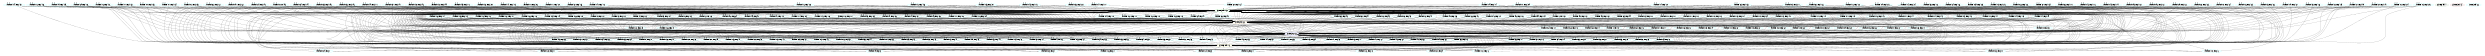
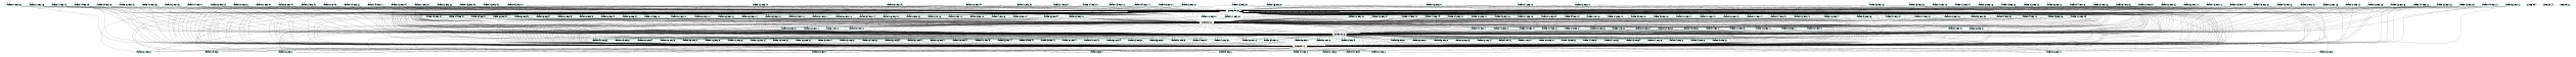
  graph {
    node [color=cyan]
    n1 [label="VarName('t8',temp).0"]
    n2 [label="VarName('t129',temp).1"]
    n3 [label="VarName('t128',temp).2"]
    n4 [label="VarName('t9',temp).3"]
    n5 [label="VarName('t125',temp).4"]
    n6 [label="VarName('t124',temp).5"]
    n7 [label="VarName('t127',temp).6"]
    n8 [color=forestgreen label="ASMReg('edi').7"]
    n9 [label="VarName('t121',temp).8"]
    n10 [label="VarName('t120',temp).9"]
    n11 [label="VarName('t123',temp).10"]
    n12 [label="VarName('t122',temp).11"]
    n13 [label="VarName('t181',temp).12"]
    n14 [color=yellow label="ASMReg('edx').13"]
    n15 [label="VarName('t32',temp).14"]
    n16 [label="VarName('t58',temp).15"]
    n17 [label="VarName('t59',temp).16"]
    n18 [label="VarName('t56',temp).17"]
    n19 [label="VarName('t57',temp).18"]
    n20 [label="VarName('t54',temp).19"]
    n21 [label="VarName('t55',temp).20"]
    n22 [label="VarName('t52',temp).21"]
    n23 [label="VarName('t53',temp).22"]
    n24 [label="VarName('t50',temp).23"]
    n25 [label="VarName('t51',temp).24"]
    n26 [label="VarName('t0',temp).25"]
    n27 [label="VarName('a',user).26"]
    n28 [label="VarName('t1',temp).27"]
    n29 [label="VarName('t200',temp).28"]
    n30 [label="VarName('t201',temp).29"]
    n31 [label="VarName('t202',temp).30"]
    n32 [label="VarName('t203',temp).31"]
    n33 [label="VarName('t126',temp).32"]
    n34 [label="VarName('t101',temp).33"]
    n35 [label="VarName('t138',temp).34"]
    n36 [label="VarName('t139',temp).35"]
    n37 [label="VarName('t136',temp).36"]
    n38 [label="VarName('t137',temp).37"]
    n39 [label="VarName('t134',temp).38"]
    n40 [label="VarName('t135',temp).39"]
    n41 [label="VarName('t132',temp).40"]
    n42 [label="VarName('t133',temp).41"]
    n43 [label="VarName('t130',temp).42"]
    n44 [label="VarName('t131',temp).43"]
    n45 [label="VarName('t38',temp).44"]
    n46 [label="VarName('t39',temp).45"]
    n47 [label="VarName('t30',temp).46"]
    n48 [label="VarName('t31',temp).47"]
    n49 [label="VarName('t190',temp).48"]
    n50 [label="VarName('t33',temp).49"]
    n51 [label="VarName('t34',temp).50"]
    n52 [label="VarName('t35',temp).51"]
+   n53 [label="VarName('t36',temp).52"]
    n54 [label="VarName('t37',temp).53"]
    n55 [label="VarName('t49',temp).54"]
    n56 [label="VarName('t48',temp).55"]
    n57 [label="VarName('t45',temp).56"]
    n58 [label="VarName('t44',temp).57"]
    n59 [label="VarName('t47',temp).58"]
    n60 [label="VarName('t46',temp).59"]
    n61 [label="VarName('t41',temp).60"]
    n62 [label="VarName('t40',temp).61"]
    n63 [label="VarName('t43',temp).62"]
    n64 [label="VarName('t42',temp).63"]
    n65 [color=brown label="ASMReg('esi').64"]
    n66 [label="VarName('t192',temp).65"]
    n67 [label="ASMReg('ebx').66"]
    n68 [label="VarName('t189',temp).67"]
    n69 [color=blue label="ASMReg('esp').68"]
    n70 [label="VarName('t187',temp).69"]
    n71 [label="VarName('t186',temp).70"]
    n72 [label="VarName('t185',temp).71"]
    n73 [label="VarName('t184',temp).72"]
    n74 [label="VarName('t183',temp).73"]
    n75 [label="VarName('t182',temp).74"]
    n76 [label="VarName('z',user).75"]
    n77 [label="VarName('t180',temp).76"]
    n78 [label="VarName('t107',temp).77"]
    n79 [label="VarName('t106',temp).78"]
    n80 [label="VarName('t105',temp).79"]
    n81 [label="VarName('t104',temp).80"]
    n82 [label="VarName('t103',temp).81"]
    n83 [label="VarName('t102',temp).82"]
    n84 [label="VarName('b',user).83"]
    n85 [label="VarName('t100',temp).84"]
    n86 [label="VarName('t109',temp).85"]
    n87 [label="VarName('t108',temp).86"]
    n88 [label="VarName('t7',temp).87"]
    n89 [color=orange label="ASMReg('ecx').88"]
    n90 [label="VarName('t198',temp).89"]
    n91 [label="VarName('t199',temp).90"]
    n92 [label="VarName('t69',temp).91"]
    n93 [label="VarName('t68',temp).92"]
    n94 [label="VarName('t63',temp).93"]
    n95 [label="VarName('t62',temp).94"]
    n96 [label="VarName('t61',temp).95"]
    n97 [label="VarName('t60',temp).96"]
    n98 [label="VarName('t67',temp).97"]
    n99 [label="VarName('t66',temp).98"]
    n100 [label="VarName('t65',temp).99"]
    n101 [label="VarName('t64',temp).100"]
    n102 [label="VarName('t110',temp).101"]
    n103 [label="VarName('t111',temp).102"]
    n104 [label="VarName('t112',temp).103"]
    n105 [label="VarName('t113',temp).104"]
    n106 [label="VarName('t114',temp).105"]
    n107 [label="VarName('t115',temp).106"]
-   n108 [label="ASMReg('t116',temp).107"]
+   n108 [label="VarName('t116',temp).107"]
    n109 [label="VarName('t117',temp).108"]
    n110 [label="VarName('t118',temp).109"]
    n111 [label="VarName('t119',temp).110"]
    n112 [label="VarName('t161',temp).111"]
    n113 [label="VarName('t160',temp).112"]
    n114 [label="VarName('t163',temp).113"]
    n115 [label="VarName('t162',temp).114"]
    n116 [label="VarName('t165',temp).115"]
    n117 [label="VarName('t164',temp).116"]
    n118 [label="VarName('t167',temp).117"]
    n119 [label="VarName('t166',temp).118"]
    n120 [label="VarName('t169',temp).119"]
    n121 [label="VarName('t168',temp).120"]
    n122 [label="VarName('t2',temp).121"]
    n123 [label="VarName('t3',temp).122"]
    n124 [label="VarName('t4',temp).123"]
    n125 [label="VarName('t5',temp).124"]
    n126 [label="VarName('t6',temp).125"]
    n127 [label="VarName('y',user).126"]
    n128 [label="VarName('t148',temp).127"]
    n129 [label="VarName('t98',temp).128"]
    n130 [label="VarName('t99',temp).129"]
    n131 [label="VarName('c',user).130"]
    n132 [label="VarName('t92',temp).131"]
    n133 [label="VarName('t93',temp).132"]
    n134 [label="VarName('t90',temp).133"]
    n135 [label="VarName('t91',temp).134"]
    n136 [label="VarName('t96',temp).135"]
    n137 [label="VarName('t97',temp).136"]
    n138 [label="VarName('t94',temp).137"]
    n139 [label="VarName('t95',temp).138"]
    n140 [label="VarName('t172',temp).139"]
    n141 [label="VarName('t173',temp).140"]
    n142 [label="VarName('t170',temp).141"]
    n143 [label="VarName('t171',temp).142"]
    n144 [label="VarName('t176',temp).143"]
    n145 [label="VarName('t177',temp).144"]
    n146 [label="VarName('t174',temp).145"]
    n147 [label="VarName('t175',temp).146"]
    n148 [label="VarName('t178',temp).147"]
    n149 [label="VarName('t179',temp).148"]
    n150 [label="VarName('t74',temp).149"]
    n151 [color=green label="ASMReg('eax').150"]
    n152 [label="VarName('t76',temp).151"]
    n153 [label="VarName('t77',temp).152"]
    n154 [label="VarName('t70',temp).153"]
    n155 [label="VarName('t71',temp).154"]
    n156 [label="VarName('t72',temp).155"]
    n157 [label="VarName('t73',temp).156"]
    n158 [label="VarName('t144',temp).157"]
    n159 [label="VarName('t78',temp).158"]
    n160 [label="VarName('t79',temp).159"]
    n161 [label="VarName('t89',temp).160"]
    n162 [label="VarName('t88',temp).161"]
    n163 [label="VarName('t191',temp).162"]
    n164 [label="VarName('t81',temp).163"]
    n165 [label="VarName('t80',temp).164"]
    n166 [label="VarName('t83',temp).165"]
    n167 [label="VarName('t82',temp).166"]
    n168 [label="VarName('t85',temp).167"]
    n169 [label="VarName('t84',temp).168"]
    n170 [label="VarName('t87',temp).169"]
    n171 [label="VarName('t86',temp).170"]
    n172 [label="VarName('t149',temp).171"]
    n173 [label="VarName('t193',temp).172"]
    n174 [label="VarName('t143',temp).173"]
    n175 [label="VarName('t194',temp).174"]
    n176 [label="VarName('t141',temp).175"]
    n177 [label="VarName('t140',temp).176"]
    n178 [label="VarName('t147',temp).177"]
    n179 [label="VarName('t146',temp).178"]
    n180 [label="VarName('t145',temp).179"]
    n181 [label="VarName('t195',temp).180"]
    n182 [label="VarName('t196',temp).181"]
    n183 [label="VarName('t29',temp).182"]
    n184 [label="VarName('t28',temp).183"]
    n185 [label="VarName('t27',temp).184"]
    n186 [label="VarName('t26',temp).185"]
    n187 [label="VarName('t25',temp).186"]
    n188 [label="VarName('t197',temp).187"]
    n189 [label="VarName('t23',temp).188"]
    n190 [label="VarName('t22',temp).189"]
    n191 [label="VarName('t21',temp).190"]
    n192 [label="VarName('t20',temp).191"]
    n193 [label="VarName('t24',temp).192"]
    n194 [label="VarName('x',user).193"]
    n195 [label="VarName('t154',temp).194"]
    n196 [label="VarName('t155',temp).195"]
    n197 [label="VarName('t156',temp).196"]
    n198 [label="VarName('t157',temp).197"]
    n199 [label="VarName('t150',temp).198"]
    n200 [label="VarName('t151',temp).199"]
    n201 [label="VarName('t152',temp).200"]
    n202 [label="VarName('t153',temp).201"]
    n203 [label="VarName('t158',temp).202"]
    n204 [label="VarName('t159',temp).203"]
    n205 [label="VarName('t12',temp).204"]
    n206 [label="VarName('t13',temp).205"]
    n207 [label="VarName('t10',temp).206"]
    n208 [label="VarName('t11',temp).207"]
    n209 [label="VarName('t16',temp).208"]
    n210 [label="VarName('t17',temp).209"]
    n211 [label="VarName('t14',temp).210"]
    n212 [label="VarName('t15',temp).211"]
    n213 [label="VarName('t18',temp).212"]
    n214 [label="VarName('t19',temp).213"]
    n215 [label="VarName('t142',temp).214"]
    n216 [label="VarName('t75',temp).215"]
    n217 [label="VarName('t188',temp).216"]
    n14 -- n1
    n14 -- n2
    n14 -- n3
    n14 -- n4
    n14 -- n5
    n14 -- n6
    n14 -- n7
    n14 -- n9
    n14 -- n10
    n14 -- n11
    n14 -- n12
    n14 -- n13
    n15 -- n14
    n16 -- n14
    n17 -- n14
    n18 -- n14
    n19 -- n14
    n20 -- n14
    n21 -- n14
    n22 -- n14
    n23 -- n14
    n24 -- n14
    n25 -- n14
    n26 -- n14
    n27 -- n14
    n28 -- n14
    n29 -- n14
    n30 -- n14
    n31 -- n14
    n32 -- n14
    n33 -- n14
    n34 -- n14
    n35 -- n14
    n36 -- n14
    n37 -- n14
    n38 -- n14
    n39 -- n14
    n40 -- n14
    n41 -- n14
    n42 -- n14
    n43 -- n14
    n44 -- n14
    n45 -- n14
    n46 -- n14
    n47 -- n14
    n48 -- n14
    n49 -- n14
    n50 -- n14
    n51 -- n14
    n52 -- n14
+   n53 -- n14
    n54 -- n14
    n55 -- n14
    n56 -- n14
    n57 -- n14
    n58 -- n14
    n59 -- n14
    n60 -- n14
    n61 -- n14
    n62 -- n14
    n63 -- n14
    n64 -- n14
    n66 -- n14
    n68 -- n14
    n69 -- n1
    n69 -- n2
    n69 -- n3
    n69 -- n4
    n69 -- n5
    n69 -- n6
    n69 -- n7
    n69 -- n9
    n69 -- n10
    n69 -- n11
    n69 -- n12
    n69 -- n13
    n69 -- n14
    n69 -- n15
    n69 -- n16
    n69 -- n17
    n69 -- n18
    n69 -- n19
    n69 -- n20
    n69 -- n21
    n69 -- n22
    n69 -- n23
    n69 -- n24
    n69 -- n25
    n69 -- n27
    n69 -- n28
    n69 -- n29
    n69 -- n30
    n69 -- n31
    n69 -- n32
    n69 -- n33
    n69 -- n34
    n69 -- n35
    n69 -- n36
    n69 -- n37
    n69 -- n38
    n69 -- n39
    n69 -- n40
    n69 -- n41
    n69 -- n42
    n69 -- n43
    n69 -- n44
    n69 -- n45
    n69 -- n46
    n69 -- n47
    n69 -- n48
    n69 -- n49
    n69 -- n50
    n69 -- n51
    n69 -- n52
    n69 -- n54
    n69 -- n55
    n69 -- n56
    n69 -- n57
    n69 -- n58
    n69 -- n59
    n69 -- n60
    n69 -- n61
    n69 -- n62
    n69 -- n63
    n69 -- n64
    n69 -- n66
    n69 -- n68
    n69 -- n69
    n70 -- n14
    n70 -- n69
    n71 -- n14
    n71 -- n69
    n72 -- n14
    n72 -- n69
    n73 -- n14
    n73 -- n69
    n74 -- n14
    n74 -- n69
    n75 -- n14
    n75 -- n69
    n76 -- n14
    n76 -- n69
    n77 -- n14
    n77 -- n69
    n78 -- n14
    n78 -- n69
    n79 -- n14
    n79 -- n69
    n80 -- n14
    n80 -- n69
    n81 -- n14
    n81 -- n69
    n82 -- n14
    n82 -- n69
    n83 -- n14
    n83 -- n69
    n84 -- n14
    n84 -- n69
    n85 -- n14
    n85 -- n69
    n86 -- n14
    n86 -- n69
    n87 -- n14
    n87 -- n69
    n88 -- n14
    n88 -- n69
    n89 -- n1
    n89 -- n2
    n89 -- n3
    n89 -- n4
    n89 -- n5
    n89 -- n6
    n89 -- n7
    n89 -- n9
    n89 -- n10
    n89 -- n11
    n89 -- n12
    n89 -- n13
    n89 -- n15
    n89 -- n16
    n89 -- n17
    n89 -- n18
    n89 -- n19
    n89 -- n20
    n89 -- n21
    n89 -- n22
    n89 -- n23
    n89 -- n24
    n89 -- n25
    n89 -- n26
    n89 -- n27
    n89 -- n28
    n89 -- n29
    n89 -- n30
    n89 -- n31
    n89 -- n32
    n89 -- n33
    n89 -- n34
    n89 -- n35
    n89 -- n36
    n89 -- n37
    n89 -- n38
    n89 -- n39
    n89 -- n40
    n89 -- n41
    n89 -- n42
    n89 -- n43
    n89 -- n44
    n89 -- n45
    n89 -- n46
    n89 -- n47
    n89 -- n48
    n89 -- n49
    n89 -- n50
    n89 -- n51
    n89 -- n52
+   n89 -- n53
    n89 -- n54
    n89 -- n55
    n89 -- n56
    n89 -- n57
    n89 -- n58
    n89 -- n59
    n89 -- n60
    n89 -- n61
    n89 -- n62
    n89 -- n63
    n89 -- n64
    n89 -- n66
    n89 -- n68
    n89 -- n69
    n89 -- n70
    n89 -- n71
    n89 -- n72
    n89 -- n73
    n89 -- n74
    n89 -- n75
    n89 -- n76
    n89 -- n77
    n89 -- n78
    n89 -- n79
    n89 -- n80
    n89 -- n81
    n89 -- n82
    n89 -- n83
    n89 -- n84
    n89 -- n85
    n89 -- n86
    n89 -- n87
    n89 -- n88
    n90 -- n14
    n90 -- n69
    n90 -- n89
    n91 -- n14
    n91 -- n69
    n91 -- n89
    n92 -- n14
    n92 -- n69
    n92 -- n89
    n93 -- n14
    n93 -- n69
    n93 -- n89
    n94 -- n14
    n94 -- n69
    n94 -- n89
    n95 -- n14
    n95 -- n69
    n95 -- n89
    n96 -- n14
    n96 -- n69
    n96 -- n89
    n97 -- n14
    n97 -- n69
    n97 -- n89
    n98 -- n14
    n98 -- n69
    n98 -- n89
    n99 -- n14
    n99 -- n69
    n99 -- n89
    n100 -- n14
    n100 -- n69
    n100 -- n89
    n101 -- n14
    n101 -- n69
    n101 -- n89
    n102 -- n14
    n102 -- n69
    n102 -- n89
    n103 -- n14
    n103 -- n69
    n103 -- n89
    n104 -- n14
    n104 -- n69
    n104 -- n89
    n105 -- n14
    n105 -- n69
    n105 -- n89
    n106 -- n14
    n106 -- n69
    n106 -- n89
    n107 -- n14
    n107 -- n69
    n107 -- n89
    n108 -- n14
    n108 -- n69
    n108 -- n89
    n109 -- n14
    n109 -- n69
    n109 -- n89
    n110 -- n14
    n110 -- n69
    n110 -- n89
    n111 -- n14
    n111 -- n69
    n111 -- n89
    n112 -- n14
    n112 -- n69
    n112 -- n89
    n113 -- n14
    n113 -- n69
    n113 -- n89
    n114 -- n14
    n114 -- n69
    n114 -- n89
    n115 -- n14
    n115 -- n69
    n115 -- n89
    n116 -- n14
    n116 -- n69
    n116 -- n89
    n117 -- n14
    n117 -- n69
    n117 -- n89
    n118 -- n14
    n118 -- n69
    n118 -- n89
    n119 -- n14
    n119 -- n69
    n119 -- n89
    n120 -- n14
    n120 -- n69
    n120 -- n89
    n121 -- n14
    n121 -- n69
    n121 -- n89
    n122 -- n14
    n122 -- n69
    n122 -- n89
    n123 -- n14
    n123 -- n69
    n123 -- n89
    n124 -- n14
    n124 -- n69
    n124 -- n89
    n125 -- n14
    n125 -- n69
    n125 -- n89
    n126 -- n14
    n126 -- n69
    n126 -- n89
    n127 -- n14
    n127 -- n69
    n127 -- n89
    n128 -- n14
    n128 -- n69
    n128 -- n89
    n129 -- n14
    n129 -- n69
    n129 -- n89
    n130 -- n14
    n130 -- n69
    n130 -- n89
    n131 -- n14
    n131 -- n69
    n131 -- n89
    n132 -- n14
    n132 -- n69
    n132 -- n89
    n133 -- n14
    n133 -- n69
    n133 -- n89
    n134 -- n14
    n134 -- n69
    n134 -- n89
    n135 -- n14
    n135 -- n69
    n135 -- n89
    n136 -- n14
    n136 -- n69
    n136 -- n89
    n137 -- n14
    n137 -- n69
    n137 -- n89
    n138 -- n14
    n138 -- n69
    n138 -- n89
    n139 -- n14
    n139 -- n69
    n139 -- n89
    n140 -- n14
    n140 -- n69
    n140 -- n89
    n141 -- n14
    n141 -- n69
    n141 -- n89
    n142 -- n14
    n142 -- n69
    n142 -- n89
    n143 -- n14
    n143 -- n69
    n143 -- n89
    n144 -- n14
    n144 -- n69
    n144 -- n89
    n145 -- n14
    n145 -- n69
    n145 -- n89
    n146 -- n14
    n146 -- n69
    n146 -- n89
    n147 -- n14
    n147 -- n69
    n147 -- n89
    n148 -- n14
    n148 -- n69
    n148 -- n89
    n149 -- n14
    n149 -- n69
    n149 -- n89
    n150 -- n14
    n150 -- n69
    n150 -- n89
    n151 -- n1
    n151 -- n2
    n151 -- n3
    n151 -- n4
    n151 -- n5
    n151 -- n6
    n151 -- n7
    n151 -- n9
    n151 -- n10
    n151 -- n11
    n151 -- n12
    n151 -- n13
    n151 -- n14
    n151 -- n15
    n151 -- n16
    n151 -- n17
    n151 -- n18
    n151 -- n19
    n151 -- n20
    n151 -- n21
    n151 -- n22
    n151 -- n23
    n151 -- n24
    n151 -- n25
    n151 -- n26
    n151 -- n27
    n151 -- n28
    n151 -- n29
    n151 -- n30
    n151 -- n31
    n151 -- n32
    n151 -- n33
    n151 -- n34
    n151 -- n35
    n151 -- n36
    n151 -- n37
    n151 -- n38
    n151 -- n39
    n151 -- n40
    n151 -- n41
    n151 -- n42
    n151 -- n43
    n151 -- n44
    n151 -- n45
    n151 -- n46
    n151 -- n47
    n151 -- n48
    n151 -- n49
    n151 -- n50
    n151 -- n51
    n151 -- n52
+   n151 -- n53
    n151 -- n54
    n151 -- n55
    n151 -- n56
    n151 -- n57
    n151 -- n58
    n151 -- n59
    n151 -- n60
    n151 -- n61
    n151 -- n62
    n151 -- n63
    n151 -- n64
    n151 -- n66
    n151 -- n68
    n151 -- n69
    n151 -- n70
    n151 -- n71
    n151 -- n72
    n151 -- n73
    n151 -- n74
    n151 -- n75
    n151 -- n76
    n151 -- n77
    n151 -- n78
    n151 -- n79
    n151 -- n80
    n151 -- n81
    n151 -- n82
    n151 -- n83
    n151 -- n84
    n151 -- n85
    n151 -- n86
    n151 -- n87
    n151 -- n88
    n151 -- n89
    n151 -- n90
    n151 -- n91
    n151 -- n92
    n151 -- n93
    n151 -- n94
    n151 -- n95
    n151 -- n96
    n151 -- n97
    n151 -- n98
    n151 -- n99
    n151 -- n100
    n151 -- n101
    n151 -- n102
    n151 -- n103
    n151 -- n104
    n151 -- n105
    n151 -- n106
    n151 -- n107
    n151 -- n108
    n151 -- n109
    n151 -- n110
    n151 -- n111
    n151 -- n112
    n151 -- n113
    n151 -- n114
    n151 -- n115
    n151 -- n116
    n151 -- n117
    n151 -- n118
    n151 -- n119
    n151 -- n120
    n151 -- n121
    n151 -- n122
    n151 -- n123
    n151 -- n124
    n151 -- n125
    n151 -- n126
    n151 -- n127
    n151 -- n128
    n151 -- n129
    n151 -- n130
    n151 -- n131
    n151 -- n132
    n151 -- n133
    n151 -- n134
    n151 -- n135
    n151 -- n136
    n151 -- n137
    n151 -- n138
    n151 -- n139
    n151 -- n140
    n151 -- n141
    n151 -- n142
    n151 -- n143
    n151 -- n144
    n151 -- n145
    n151 -- n146
    n151 -- n147
    n151 -- n148
    n151 -- n149
    n151 -- n150
    n151 -- n151
    n152 -- n14
    n152 -- n69
    n152 -- n89
    n152 -- n151
    n153 -- n14
    n153 -- n69
    n153 -- n89
    n153 -- n151
    n154 -- n14
    n154 -- n69
    n154 -- n89
    n154 -- n151
    n155 -- n14
    n155 -- n69
    n155 -- n89
    n155 -- n151
    n156 -- n14
    n156 -- n69
    n156 -- n89
    n156 -- n151
    n157 -- n14
    n157 -- n69
    n157 -- n89
    n157 -- n151
    n158 -- n14
    n158 -- n69
    n158 -- n89
    n158 -- n151
    n159 -- n14
    n159 -- n69
    n159 -- n89
    n159 -- n151
    n160 -- n14
    n160 -- n69
    n160 -- n89
    n160 -- n151
    n161 -- n14
    n161 -- n69
    n161 -- n89
    n161 -- n151
    n162 -- n14
    n162 -- n69
    n162 -- n89
    n162 -- n151
    n163 -- n14
    n163 -- n69
    n163 -- n89
    n163 -- n151
    n164 -- n14
    n164 -- n69
    n164 -- n89
    n164 -- n151
    n165 -- n14
    n165 -- n69
    n165 -- n89
    n165 -- n151
    n166 -- n14
    n166 -- n69
    n166 -- n89
    n166 -- n151
    n167 -- n14
    n167 -- n69
    n167 -- n89
    n167 -- n151
    n168 -- n14
    n168 -- n69
    n168 -- n89
    n168 -- n151
    n169 -- n14
    n169 -- n69
    n169 -- n89
    n169 -- n151
    n170 -- n14
    n170 -- n69
    n170 -- n89
    n170 -- n151
    n171 -- n14
    n171 -- n69
    n171 -- n89
    n171 -- n151
    n172 -- n14
    n172 -- n69
    n172 -- n89
    n172 -- n151
    n173 -- n14
    n173 -- n69
    n173 -- n89
    n173 -- n151
    n174 -- n14
    n174 -- n69
    n174 -- n89
    n174 -- n151
    n175 -- n14
    n175 -- n69
    n175 -- n89
    n175 -- n151
    n176 -- n14
    n176 -- n69
    n176 -- n89
    n176 -- n151
    n177 -- n14
    n177 -- n69
    n177 -- n89
    n177 -- n151
    n178 -- n14
    n178 -- n69
    n178 -- n89
    n178 -- n151
    n179 -- n14
    n179 -- n69
    n179 -- n89
    n179 -- n151
    n180 -- n14
    n180 -- n69
    n180 -- n89
    n180 -- n151
    n181 -- n14
    n181 -- n69
    n181 -- n89
    n181 -- n151
    n182 -- n14
    n182 -- n69
    n182 -- n89
    n182 -- n151
    n183 -- n14
    n183 -- n69
    n183 -- n89
    n183 -- n151
    n184 -- n14
    n184 -- n69
    n184 -- n89
    n184 -- n151
    n185 -- n14
    n185 -- n69
    n185 -- n89
    n185 -- n151
    n186 -- n14
    n186 -- n69
    n186 -- n89
    n186 -- n151
    n187 -- n14
    n187 -- n69
    n187 -- n89
    n187 -- n151
    n188 -- n14
    n188 -- n69
    n188 -- n89
    n188 -- n151
    n189 -- n14
    n189 -- n69
    n189 -- n89
    n189 -- n151
    n190 -- n14
    n190 -- n69
    n190 -- n89
    n190 -- n151
    n191 -- n14
    n191 -- n69
    n191 -- n89
    n191 -- n151
    n192 -- n14
    n192 -- n69
    n192 -- n89
    n192 -- n151
    n193 -- n14
    n193 -- n69
    n193 -- n89
    n193 -- n151
    n194 -- n14
    n194 -- n69
    n194 -- n89
    n194 -- n151
    n195 -- n14
    n195 -- n69
    n195 -- n89
    n195 -- n151
    n196 -- n14
    n196 -- n69
    n196 -- n89
    n196 -- n151
    n197 -- n14
    n197 -- n69
    n197 -- n89
    n197 -- n151
    n198 -- n14
    n198 -- n69
    n198 -- n89
    n198 -- n151
    n199 -- n14
    n199 -- n69
    n199 -- n89
    n199 -- n151
    n200 -- n14
    n200 -- n69
    n200 -- n89
    n200 -- n151
    n201 -- n14
    n201 -- n69
    n201 -- n89
    n201 -- n151
    n202 -- n14
    n202 -- n69
    n202 -- n89
    n202 -- n151
    n203 -- n14
    n203 -- n69
    n203 -- n89
    n203 -- n151
    n204 -- n14
    n204 -- n69
    n204 -- n89
    n204 -- n151
    n205 -- n14
    n205 -- n69
    n205 -- n89
    n205 -- n151
    n206 -- n14
    n206 -- n69
    n206 -- n89
    n206 -- n151
    n207 -- n14
    n207 -- n69
    n207 -- n89
    n207 -- n151
    n208 -- n14
    n208 -- n69
    n208 -- n89
    n208 -- n151
    n209 -- n14
    n209 -- n69
    n209 -- n89
    n209 -- n151
    n210 -- n14
    n210 -- n69
    n210 -- n89
    n210 -- n151
    n211 -- n14
    n211 -- n69
    n211 -- n89
    n211 -- n151
    n212 -- n14
    n212 -- n69
    n212 -- n89
    n212 -- n151
    n213 -- n14
    n213 -- n69
    n213 -- n89
    n213 -- n151
    n214 -- n14
    n214 -- n69
    n214 -- n89
    n214 -- n151
    n215 -- n14
    n215 -- n69
    n215 -- n89
    n215 -- n151
    n216 -- n14
    n216 -- n69
    n216 -- n89
    n216 -- n151
    n217 -- n14
    n217 -- n69
    n217 -- n89
    n217 -- n151
  }
